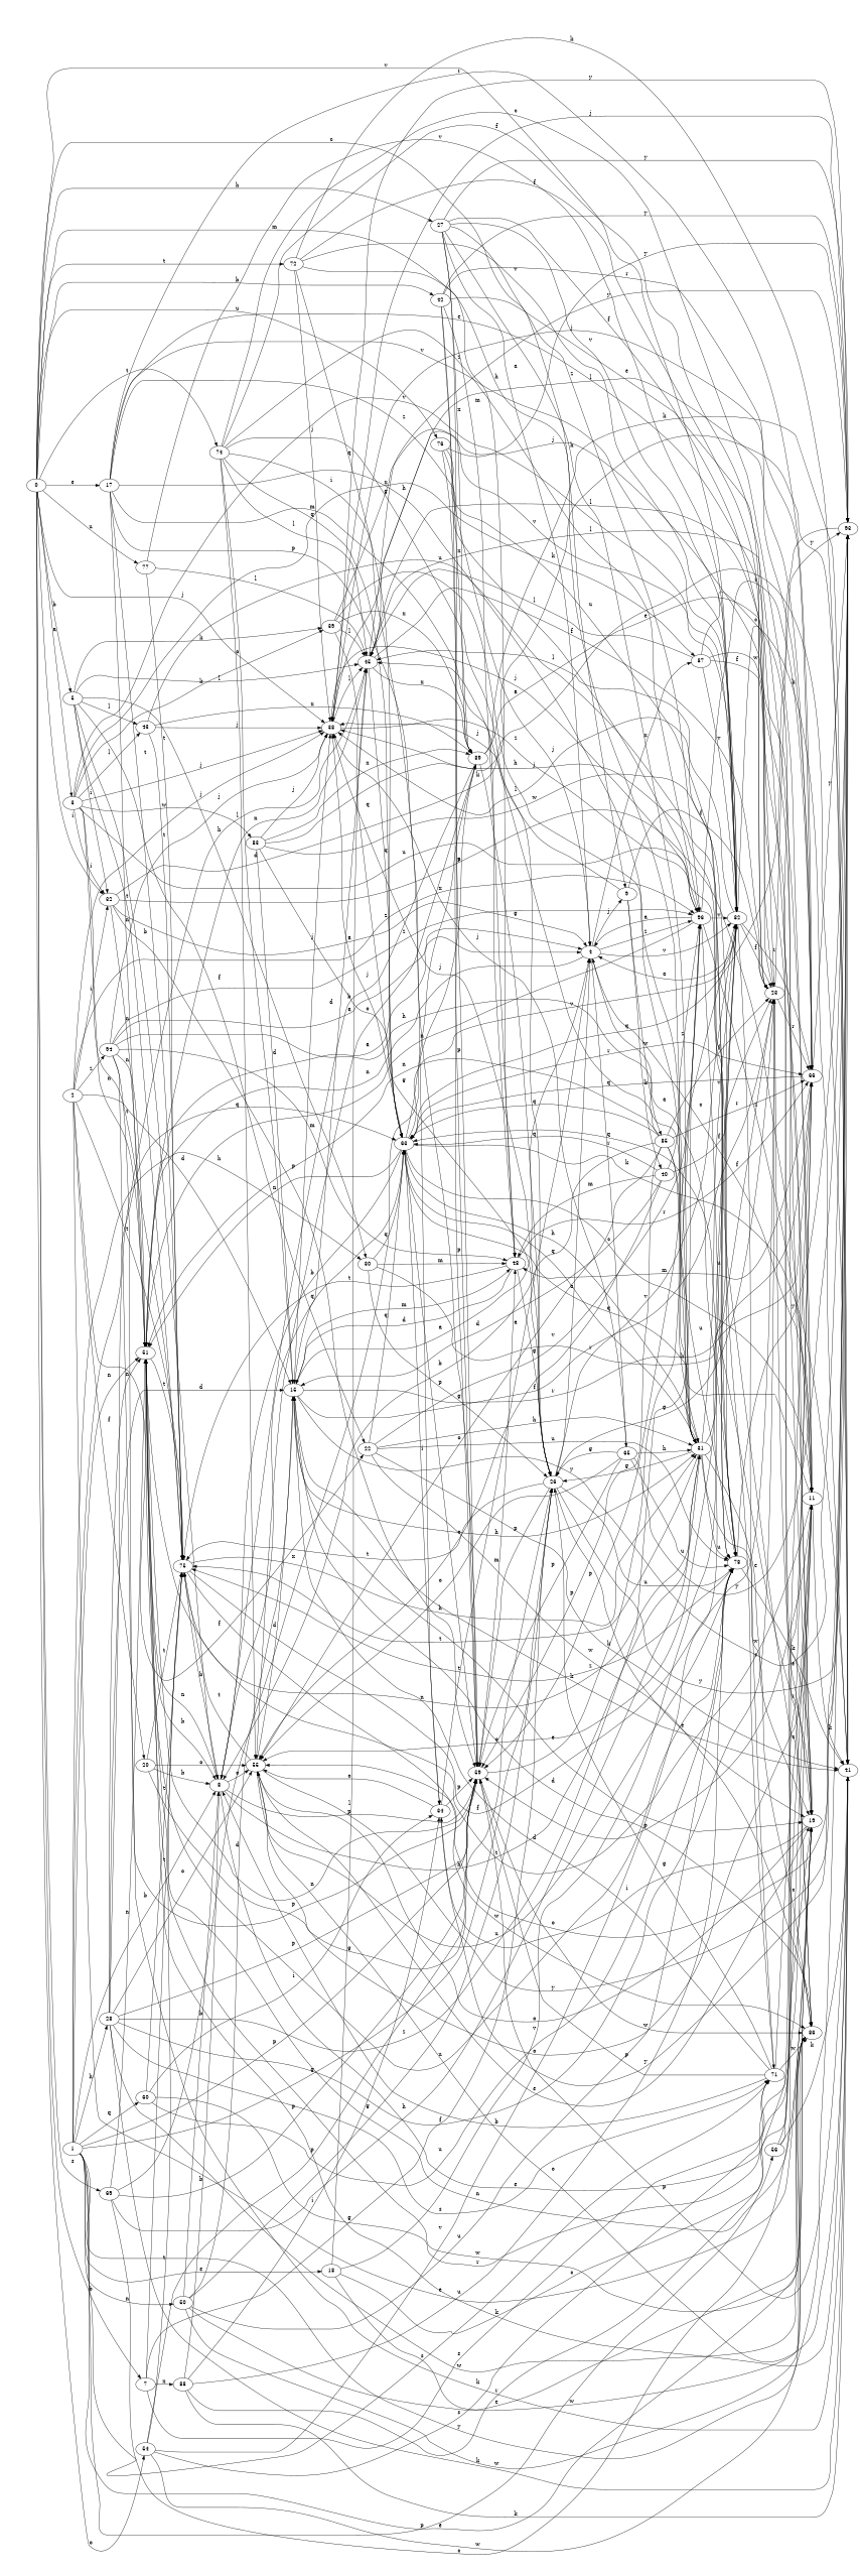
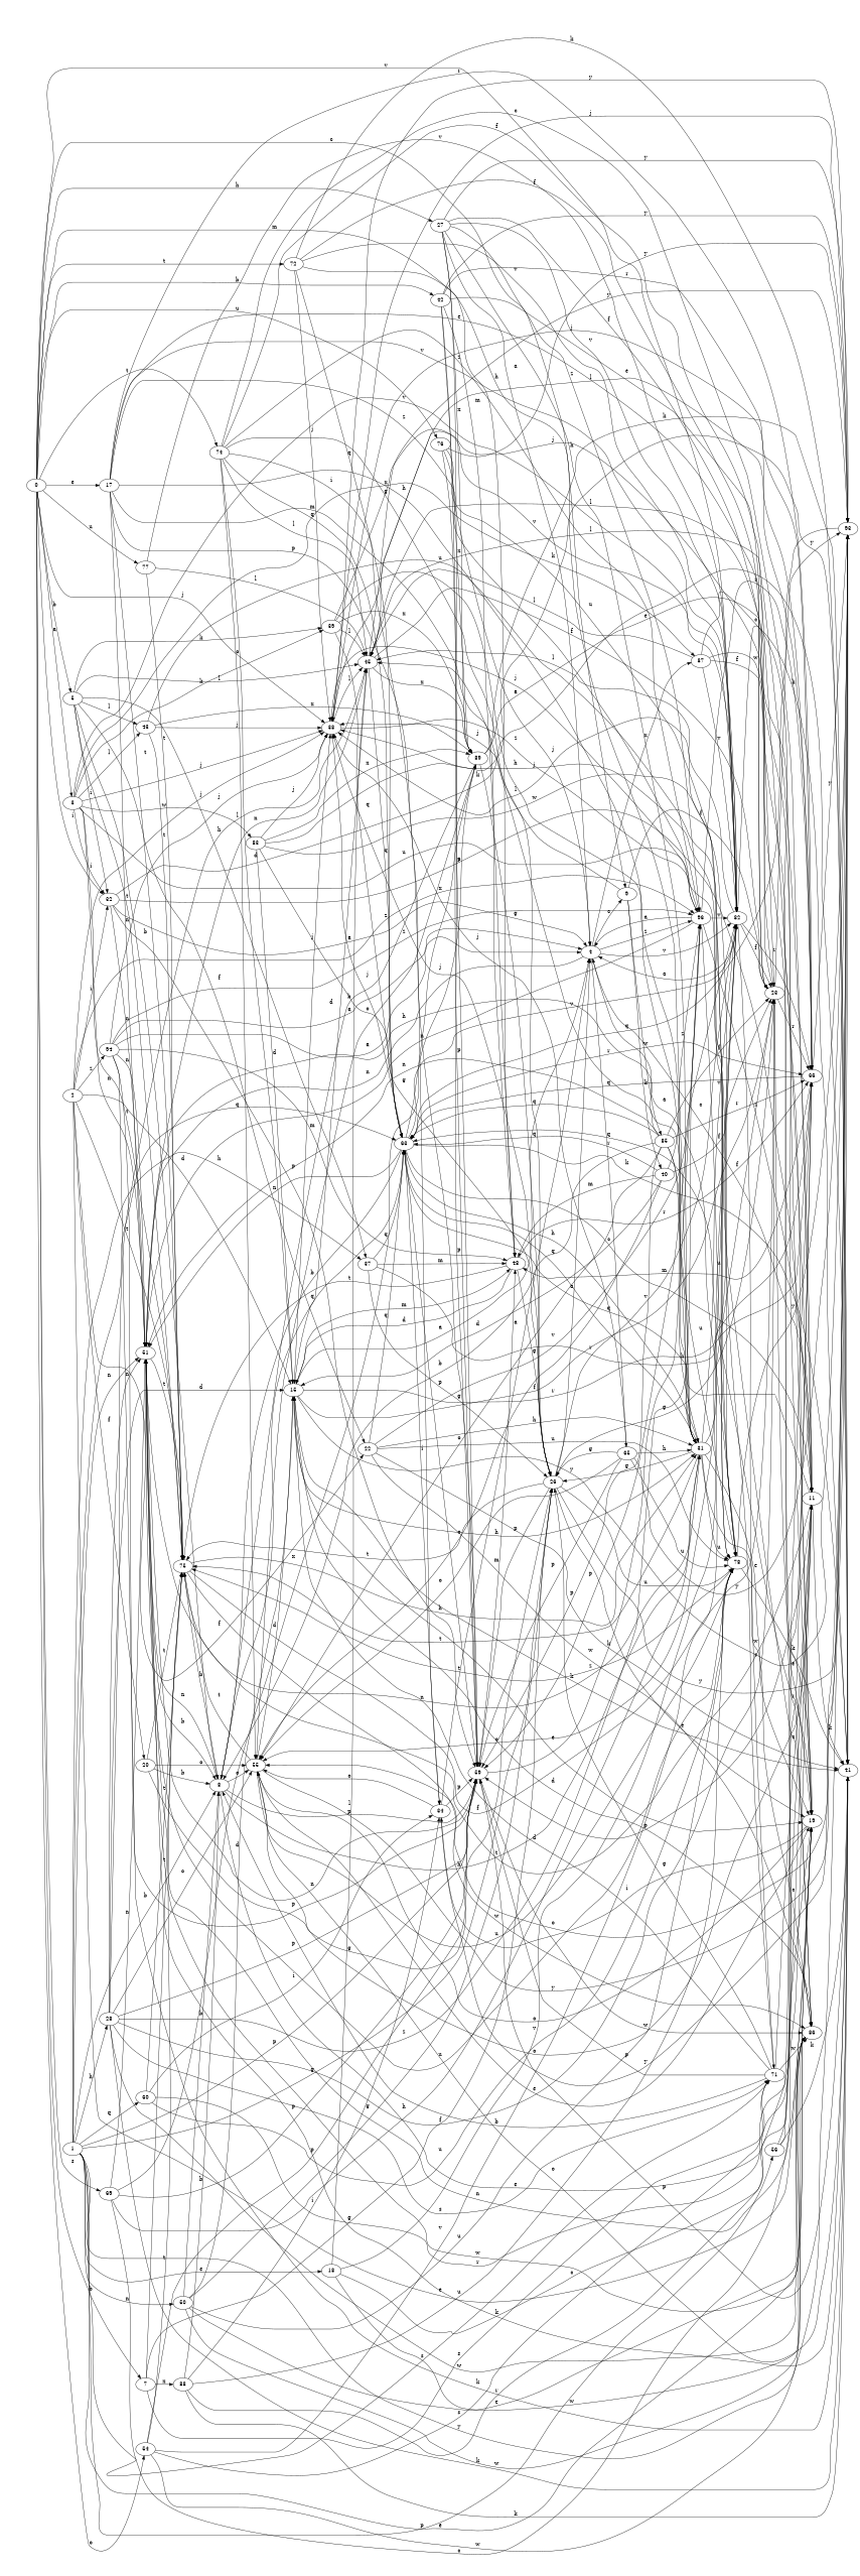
  strict digraph {
    rankdir=LR
    0
    3
    5
    7
    9
    17
    27
    32
    38
    42
    48
    54
    69
    72
    74
    76
    77
    82
    51
    75
    39
    43
    78
    83
    87
    8
-   30
+   30 [label=37]
    22
    45
    26
    71
    88
    23
    40
    85
    19
    59
    96
    31
    66
    93
    4
    89
    11
    41
    15
    86
    63
    55
    34
    1
    18
    28
    50
    56
    60
    2
    20
    94
    65
    0 -> 3 [label=a]
    0 -> 5 [label=b]
    0 -> 7 [label=b]
    0 -> 9 [label=c]
    0 -> 17 [label=e]
    0 -> 27 [label=h]
    0 -> 32 [label=i]
    0 -> 38 [label=j]
    0 -> 42 [label=b]
    0 -> 48 [label=m]
    0 -> 54 [label=o]
    0 -> 69 [label=s]
    0 -> 72 [label=t]
    0 -> 74 [label=t]
    0 -> 76 [label=u]
    0 -> 77 [label=u]
    0 -> 82 [label=v]
    3 -> 32 [label=i]
    3 -> 38 [label=j]
    3 -> 82 [label=v]
    3 -> 51 [label=n]
    3 -> 75 [label=t]
    3 -> 39 [label=k]
    3 -> 43 [label=l]
    3 -> 78 [label=u]
    3 -> 83 [label=w]
    3 -> 87 [label=x]
    5 -> 32 [label=i]
    5 -> 75 [label=t]
    5 -> 39 [label=k]
    5 -> 43 [label=l]
    5 -> 8 [label=b]
    5 -> 30 [label=h]
    5 -> 22 [label=f]
    5 -> 45 [label=l]
    7 -> 75 [label=t]
    7 -> 26 [label=g]
    7 -> 71 [label=s]
    7 -> 88 [label=x]
    9 -> 38 [label=j]
    9 -> 23 [label=f]
    9 -> 40 [label=k]
    9 -> 85 [label=w]
    17 -> 48 [label=m]
    17 -> 82 [label=v]
    17 -> 51 [label=n]
    17 -> 75 [label=t]
    17 -> 19 [label=e]
    17 -> 59 [label=p]
    17 -> 96 [label=z]
    17 -> 31 [label=h]
    17 -> 66 [label=r]
    27 -> 82 [label=v]
    27 -> 23 [label=f]
    27 -> 59 [label=p]
    27 -> 96 [label=z]
    27 -> 31 [label=h]
    27 -> 93 [label=y]
    27 -> 4 [label=a]
    27 -> 89 [label=x]
    32 -> 51 [label=n]
    32 -> 59 [label=p]
    32 -> 4 [label=a]
    32 -> 11 [label=c]
    32 -> 41 [label=k]
    38 -> 45 [label=l]
    38 -> 96 [label=z]
    38 -> 93 [label=y]
    42 -> 48 [label=m]
    42 -> 19 [label=e]
    42 -> 59 [label=p]
    42 -> 66 [label=r]
    42 -> 93 [label=y]
    42 -> 89 [label=x]
    48 -> 75 [label=t]
    48 -> 26 [label=g]
    48 -> 66 [label=r]
    48 -> 15 [label=d]
    54 -> 82 [label=v]
    54 -> 75 [label=t]
    54 -> 71 [label=s]
    54 -> 59 [label=p]
    54 -> 86 [label=w]
    69 -> 51 [label=n]
    69 -> 59 [label=p]
    69 -> 31 [label=h]
    69 -> 89 [label=x]
    69 -> 11 [label=c]
    72 -> 38 [label=j]
    72 -> 82 [label=v]
    72 -> 23 [label=f]
    72 -> 31 [label=h]
    72 -> 41 [label=k]
    72 -> 63 [label=q]
    74 -> 45 [label=l]
    74 -> 26 [label=g]
    74 -> 23 [label=f]
    74 -> 96 [label=z]
    74 -> 11 [label=c]
    74 -> 15 [label=d]
    74 -> 63 [label=q]
    74 -> 55 [label=o]
    74 -> 34 [label=i]
    76 -> 78 [label=u]
    76 -> 59 [label=p]
    76 -> 93 [label=y]
    76 -> 4 [label=a]
    77 -> 82 [label=v]
    77 -> 75 [label=t]
    77 -> 45 [label=l]
    82 -> 45 [label=l]
    82 -> 71 [label=s]
    82 -> 23 [label=f]
    82 -> 66 [label=r]
    82 -> 4 [label=a]
    82 -> 41 [label=k]
    82 -> 55 [label=o]
    51 -> 75 [label=t]
    51 -> 78 [label=u]
    51 -> 8 [label=b]
    51 -> 4 [label=a]
    51 -> 41 [label=k]
    51 -> 86 [label=w]
    75 -> 8 [label=b]
    75 -> 23 [label=f]
    75 -> 31 [label=h]
    75 -> 86 [label=w]
    39 -> 82 [label=v]
    39 -> 45 [label=l]
    39 -> 31 [label=h]
    39 -> 89 [label=x]
    39 -> 63 [label=q]
    43 -> 38 [label=j]
    43 -> 75 [label=t]
    43 -> 78 [label=u]
    43 -> 89 [label=x]
    78 -> 38 [label=j]
    78 -> 75 [label=t]
    78 -> 93 [label=y]
    78 -> 4 [label=a]
    78 -> 41 [label=k]
    83 -> 38 [label=j]
    83 -> 26 [label=g]
    83 -> 89 [label=x]
    83 -> 41 [label=k]
    83 -> 15 [label=d]
    83 -> 86 [label=w]
    87 -> 82 [label=v]
    87 -> 45 [label=l]
    87 -> 23 [label=f]
    87 -> 11 [label=c]
    87 -> 86 [label=w]
    8 -> 51 [label=n]
    8 -> 19 [label=e]
    8 -> 59 [label=p]
    8 -> 31 [label=h]
    8 -> 63 [label=q]
    8 -> 55 [label=o]
    30 -> 48 [label=m]
    30 -> 26 [label=g]
    30 -> 66 [label=r]
    30 -> 63 [label=q]
    22 -> 82 [label=v]
    22 -> 78 [label=u]
    22 -> 31 [label=h]
    22 -> 41 [label=k]
    22 -> 86 [label=w]
    22 -> 63 [label=q]
    45 -> 51 [label=n]
    45 -> 23 [label=f]
    45 -> 93 [label=y]
    45 -> 89 [label=x]
    45 -> 15 [label=d]
    45 -> 63 [label=q]
    26 -> 38 [label=j]
    26 -> 82 [label=v]
    26 -> 75 [label=t]
    26 -> 78 [label=u]
    26 -> 19 [label=e]
    26 -> 59 [label=p]
    26 -> 93 [label=y]
    26 -> 4 [label=a]
    71 -> 38 [label=j]
    71 -> 8 [label=b]
    71 -> 26 [label=g]
    71 -> 59 [label=p]
    71 -> 11 [label=c]
    71 -> 15 [label=d]
    71 -> 86 [label=w]
    88 -> 78 [label=u]
    88 -> 8 [label=b]
    88 -> 66 [label=r]
    88 -> 41 [label=k]
    88 -> 34 [label=i]
    23 -> 38 [label=j]
    23 -> 26 [label=g]
    23 -> 19 [label=e]
    23 -> 66 [label=r]
    23 -> 93 [label=y]
    40 -> 48 [label=m]
    40 -> 23 [label=f]
    40 -> 96 [label=z]
    40 -> 15 [label=d]
    40 -> 63 [label=q]
    40 -> 55 [label=o]
    85 -> 51 [label=n]
    85 -> 78 [label=u]
    85 -> 8 [label=b]
    85 -> 45 [label=l]
    85 -> 23 [label=f]
    85 -> 59 [label=p]
    85 -> 31 [label=h]
    85 -> 66 [label=r]
    85 -> 63 [label=q]
    85 -> 55 [label=o]
    19 -> 51 [label=n]
    19 -> 45 [label=l]
    19 -> 63 [label=q]
    19 -> 55 [label=o]
    19 -> 34 [label=i]
    59 -> 48 [label=m]
    59 -> 51 [label=n]
    59 -> 96 [label=z]
    59 -> 86 [label=w]
    96 -> 38 [label=j]
    96 -> 82 [label=v]
    96 -> 51 [label=n]
    96 -> 78 [label=u]
    96 -> 59 [label=p]
    96 -> 66 [label=r]
    96 -> 4 [label=a]
    96 -> 11 [label=z]
    31 -> 82 [label=v]
    31 -> 51 [label=n]
    31 -> 75 [label=t]
    31 -> 78 [label=u]
    31 -> 26 [label=g]
    31 -> 23 [label=f]
    31 -> 19 [label=e]
    31 -> 86 [label=w]
    31 -> 63 [label=q]
    66 -> 38 [label=j]
    66 -> 48 [label=m]
    66 -> 45 [label=l]
    66 -> 93 [label=y]
    66 -> 63 [label=q]
    93 -> 38 [label=j]
    93 -> 63 [label=q]
    93 -> 55 [label=o]
-   4 -> 9 [label=j]
+   4 -> 9 [label=c]
    4 -> 82 [label=v]
    4 -> 51 [label=n]
    4 -> 87 [label=x]
    4 -> 96 [label=z]
    4 -> 11 [label=c]
    4 -> 65 [label=r]
    89 -> 8 [label=b]
    89 -> 26 [label=g]
    89 -> 19 [label=e]
    89 -> 41 [label=k]
    89 -> 55 [label=o]
    11 -> 75 [label=t]
    11 -> 45 [label=l]
    11 -> 59 [label=p]
    11 -> 41 [label=k]
    11 -> 63 [label=q]
    11 -> 55 [label=o]
    41 -> 59 [label=p]
    41 -> 55 [label=o]
    15 -> 38 [label=j]
    15 -> 48 [label=m]
    15 -> 23 [label=f]
    15 -> 19 [label=e]
    15 -> 31 [label=h]
    15 -> 66 [label=r]
    15 -> 93 [label=y]
    15 -> 4 [label=a]
    15 -> 41 [label=k]
    86 -> 15 [label=d]
    63 -> 38 [label=j]
    63 -> 82 [label=v]
    63 -> 51 [label=n]
    63 -> 8 [label=b]
    63 -> 59 [label=p]
    63 -> 31 [label=h]
    63 -> 66 [label=r]
    63 -> 89 [label=x]
    63 -> 11 [label=c]
    63 -> 41 [label=k]
    63 -> 34 [label=i]
    55 -> 75 [label=t]
    55 -> 78 [label=u]
    55 -> 19 [label=e]
    55 -> 93 [label=y]
    55 -> 15 [label=d]
    34 -> 59 [label=p]
    34 -> 93 [label=y]
    34 -> 4 [label=a]
    34 -> 55 [label=o]
    1 -> 51 [label=n]
    1 -> 8 [label=b]
    1 -> 30 [label=h]
    1 -> 26 [label=g]
    1 -> 71 [label=s]
    1 -> 19 [label=e]
    1 -> 59 [label=p]
    1 -> 93 [label=y]
    1 -> 63 [label=q]
    1 -> 18 [label=e]
    1 -> 28 [label=h]
    1 -> 50 [label=n]
    1 -> 56 [label=p]
    1 -> 60 [label=q]
    18 -> 82 [label=v]
    18 -> 45 [label=l]
    18 -> 11 [label=c]
    18 -> 86 [label=w]
    28 -> 51 [label=n]
    28 -> 45 [label=l]
    28 -> 71 [label=s]
    28 -> 23 [label=f]
    28 -> 59 [label=p]
    28 -> 96 [label=z]
    28 -> 41 [label=k]
    28 -> 15 [label=d]
    28 -> 86 [label=w]
    28 -> 55 [label=o]
    50 -> 78 [label=u]
    50 -> 8 [label=b]
    50 -> 26 [label=g]
    50 -> 19 [label=e]
    50 -> 15 [label=d]
    50 -> 86 [label=w]
    56 -> 66 [label=r]
    56 -> 11 [label=c]
    56 -> 41 [label=k]
    60 -> 75 [label=t]
    60 -> 78 [label=u]
    60 -> 66 [label=r]
    60 -> 34 [label=i]
    2 -> 32 [label=i]
    2 -> 38 [label=j]
    2 -> 75 [label=t]
    2 -> 22 [label=f]
    2 -> 19 [label=e]
    2 -> 96 [label=z]
    2 -> 15 [label=d]
    2 -> 20 [label=f]
    2 -> 94 [label=z]
    20 -> 75 [label=t]
    20 -> 8 [label=b]
    20 -> 26 [label=g]
    20 -> 55 [label=o]
    94 -> 38 [label=j]
    94 -> 48 [label=m]
    94 -> 51 [label=n]
    94 -> 59 [label=p]
    94 -> 96 [label=z]
    94 -> 31 [label=h]
    94 -> 4 [label=a]
    94 -> 41 [label=k]
    65 -> 38 [label=j]
    65 -> 78 [label=u]
    65 -> 26 [label=g]
    65 -> 59 [label=p]
    65 -> 31 [label=h]
    65 -> 93 [label=y]
    65 -> 55 [label=o]
  }
